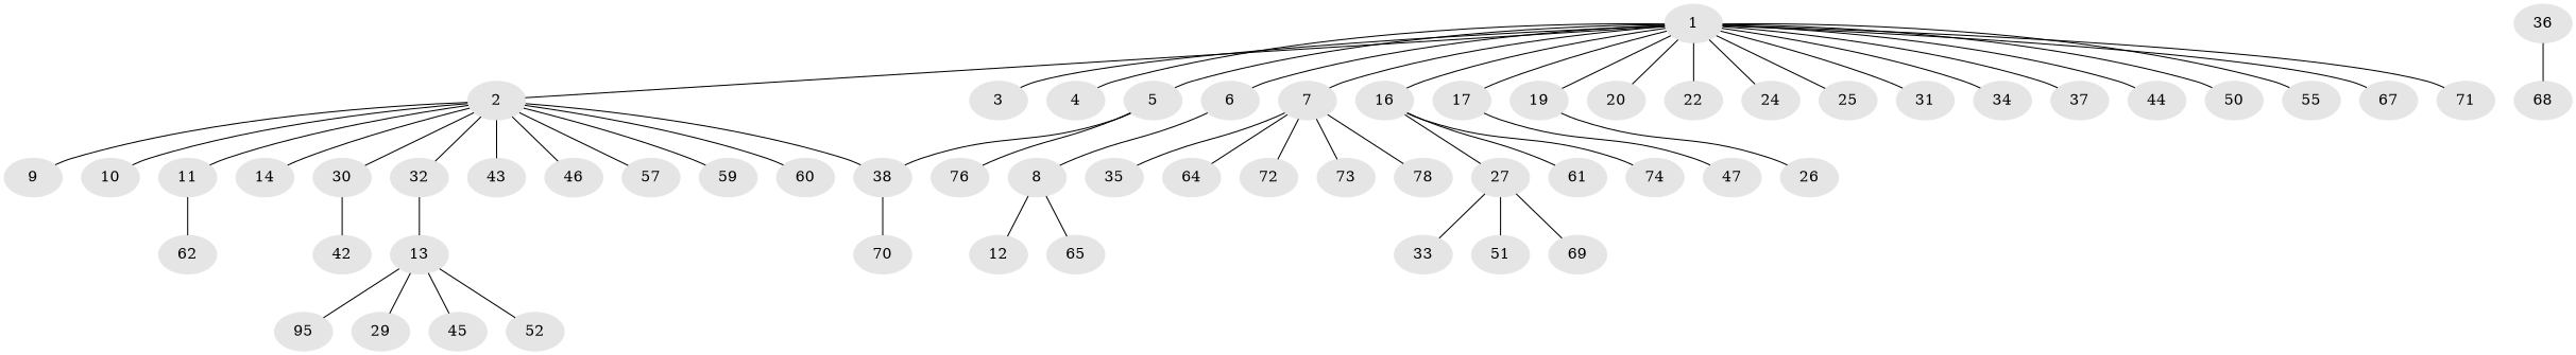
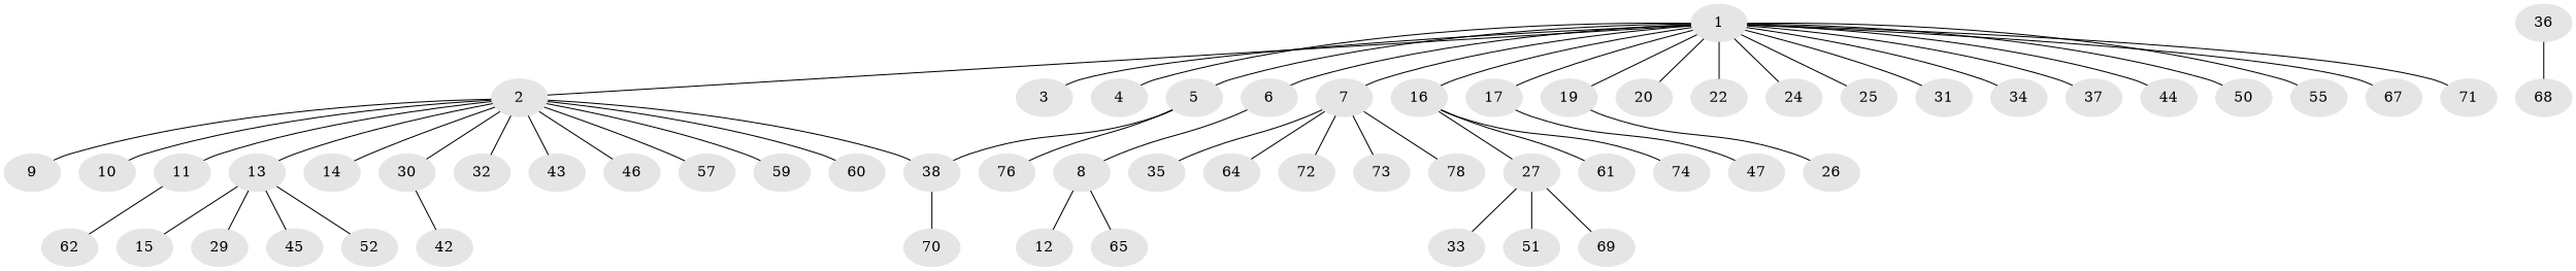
  graph {
    node [color=gray90 style=filled]
    1 [super="+48"]
    2 [super="+21"]
    3
    4
    5 [super="+28"]
    6 [super="+75"]
    7 [super="+23"]
    16 [super="+18"]
    17
    19
    20
    22
    24
    25
    31
    34
    37
    44
    50
    55
    67
    71
    9
    10
    11
    13 [super="+41"]
    14
    30 [super="+58"]
    32
    38 [super="+56"]
    43
    46
    57
    59
    60
    76
    8 [super="+63"]
    35
    64
    72
    73
    78
    27 [super="+40"]
    61
    74
    47
    26 [super="+54"]
    62
-   15 [label=95]
+   15
    29
    45
    52 [super="+66"]
    42 [super="+49"]
    70
    12
    65
    33 [super="+53"]
    51
    69
    36 [super="+39"]
    68 [super="+77"]
    1 -- 2
    1 -- 3
    1 -- 4
    1 -- 5
    1 -- 6
    1 -- 7
    1 -- 16
    1 -- 17
    1 -- 19
    1 -- 20
    1 -- 22
    1 -- 24
    1 -- 25
    1 -- 31
    1 -- 34
    1 -- 37
    1 -- 44
    1 -- 50
    1 -- 55
    1 -- 67
    1 -- 71
    2 -- 9
    2 -- 10
    2 -- 11
-   32 -- 13
+   2 -- 13
    2 -- 14
    2 -- 30
    2 -- 32
    2 -- 38
    2 -- 43
    2 -- 46
    2 -- 57
    2 -- 59
    2 -- 60
    5 -- 38
    5 -- 76
    6 -- 8
    7 -- 35
    7 -- 64
    7 -- 72
    7 -- 73
    7 -- 78
    16 -- 27
    16 -- 61
    16 -- 74
    17 -- 47
    19 -- 26
    11 -- 62
    13 -- 15
    13 -- 29
    13 -- 45
    13 -- 52
    30 -- 42
    38 -- 70
    8 -- 12
    8 -- 65
    27 -- 33
    27 -- 51
    27 -- 69
    36 -- 68
  }
